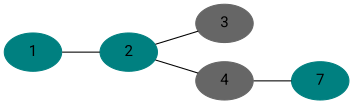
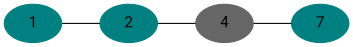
  graph {
    rankdir=LR
    fontname=Roboto
    node [color=teal style=filled fontname=Roboto]
    edge [fontname=Roboto]
    1 [super="+9+10+14"]
    2 [super="+11"]
-   3 [color=gray40 super="+5+12"]
    4 [color=gray40 super="+6+8"]
    7 [super="+13+16"]
    1 -- 2
-   2 -- 3
    2 -- 4
    4 -- 7
  }
